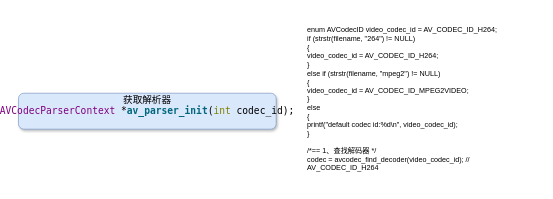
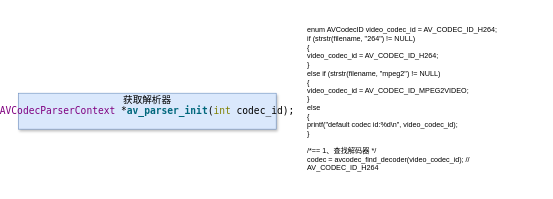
  <mxCell id="0" />
  <mxCell id="1" parent="0" />
  <mxCell id="2" value="    enum AVCodecID video_codec_id = AV_CODEC_ID_H264;&#10;    if (strstr(filename, &quot;264&quot;) != NULL)&#10;    {&#10;        video_codec_id = AV_CODEC_ID_H264;&#10;    }&#10;    else if (strstr(filename, &quot;mpeg2&quot;) != NULL)&#10;    {&#10;        video_codec_id = AV_CODEC_ID_MPEG2VIDEO;&#10;    }&#10;    else&#10;    {&#10;        printf(&quot;default codec id:%d\n&quot;, video_codec_id);&#10;    }&#10;&#10;    /*== 1、查找解码器  */&#10;    codec = avcodec_find_decoder(video_codec_id); // AV_CODEC_ID_H264" style="text;verticalAlign=middle;horizontal=1;whiteSpace=wrap;" vertex="1" parent="1"><mxGeometry x="500" y="20" width="390" height="290" as="geometry" /></mxCell>
- <mxCell id="3" value="&lt;pre style=&quot;margin-top: 0px; margin-bottom: 0px; font-size: 16px;&quot;&gt;&lt;pre style=&quot;margin-top: 0px; margin-bottom: 0px;&quot;&gt;&lt;span style=&quot;&quot;&gt;获取解析器&lt;br&gt;&lt;/span&gt;&lt;pre style=&quot;margin-top: 0px; margin-bottom: 0px;&quot;&gt;&lt;span style=&quot;color:#800080;&quot;&gt;AVCodecParserContext&lt;/span&gt;&lt;span style=&quot;color:#c0c0c0;&quot;&gt; &lt;/span&gt;*&lt;span style=&quot;font-weight:600; color:#00677c;&quot;&gt;av_parser_init&lt;/span&gt;(&lt;span style=&quot;color:#808000;&quot;&gt;int&lt;/span&gt;&lt;span style=&quot;color:#c0c0c0;&quot;&gt; &lt;/span&gt;codec_id);&lt;/pre&gt;&lt;span style=&quot;&quot;&gt;&lt;br&gt;&lt;/span&gt;&lt;/pre&gt;&lt;/pre&gt;" style="rounded=1;whiteSpace=wrap;html=1;fillColor=#dae8fc;strokeColor=#6c8ebf;shadow=1;fontSize=17;fontColor=#000000;" vertex="1" parent="1"><mxGeometry x="20" y="155" width="430" height="60" as="geometry" /></mxCell>
+ <mxCell id="3" value="&lt;pre style=&quot;margin-top: 0px; margin-bottom: 0px; font-size: 16px;&quot;&gt;&lt;pre style=&quot;margin-top: 0px; margin-bottom: 0px;&quot;&gt;&lt;span style=&quot;&quot;&gt;获取解析器&lt;br&gt;&lt;/span&gt;&lt;pre style=&quot;margin-top: 0px; margin-bottom: 0px;&quot;&gt;&lt;span style=&quot;color:#800080;&quot;&gt;AVCodecParserContext&lt;/span&gt;&lt;span style=&quot;color:#c0c0c0;&quot;&gt; &lt;/span&gt;*&lt;span style=&quot;font-weight:600; color:#00677c;&quot;&gt;av_parser_init&lt;/span&gt;(&lt;span style=&quot;color:#808000;&quot;&gt;int&lt;/span&gt;&lt;span style=&quot;color:#c0c0c0;&quot;&gt; &lt;/span&gt;codec_id);&lt;/pre&gt;&lt;span style=&quot;&quot;&gt;&lt;br&gt;&lt;/span&gt;&lt;/pre&gt;&lt;/pre&gt;" style="whiteSpace=wrap;html=1;fillColor=#dae8fc;strokeColor=#6c8ebf;shadow=1;fontSize=17;fontColor=#000000;rounded=0;" vertex="1" parent="1"><mxGeometry x="20" y="155" width="430" height="60" as="geometry" /></mxCell>
